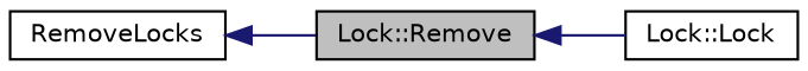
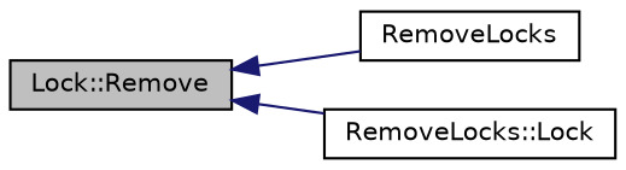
  digraph {
    rankdir=LR
    node [color=black fillcolor=white fontname=Helvetica fontsize=10 shape=record style=filled]
    edge [color=midnightblue dir=back fontname=Helvetica fontsize=10 labelfontname=Helvetica labelfontsize=10 style=solid]
    n1 [fillcolor=grey75 fontcolor=black height=0.2 label="Lock::Remove" width=0.4]
    n2 [height=0.2 label=RemoveLocks width=0.4]
-   n3 [height=0.2 label="Lock::Lock" width=0.4]
-   n2 -> n1
+   n3 [height=0.2 label="RemoveLocks::Lock" width=0.4]
+   n1 -> n2
    n1 -> n3
  }
